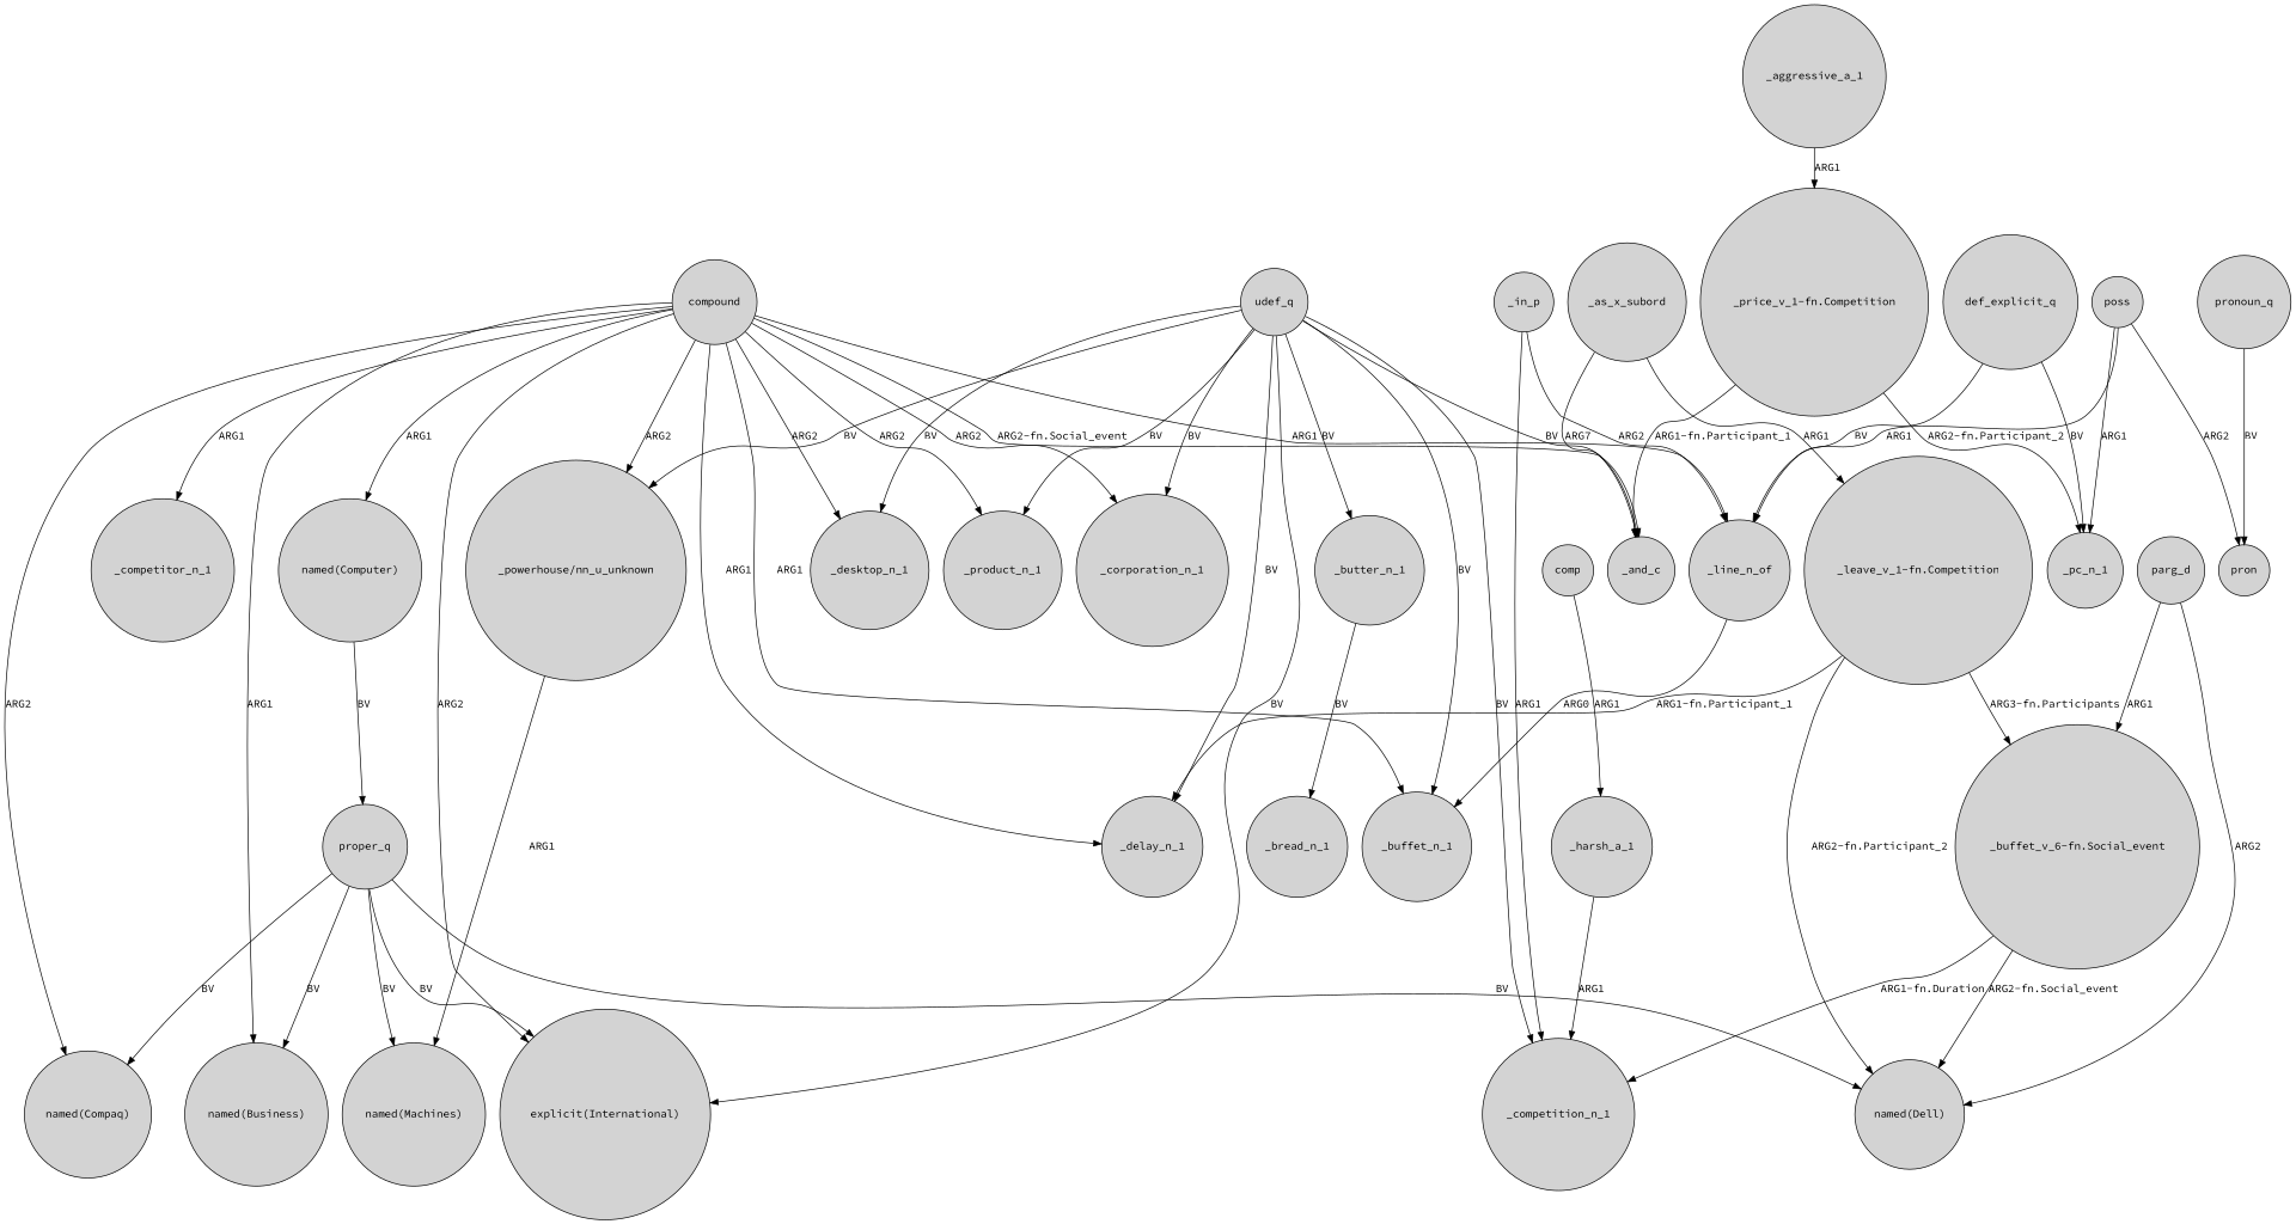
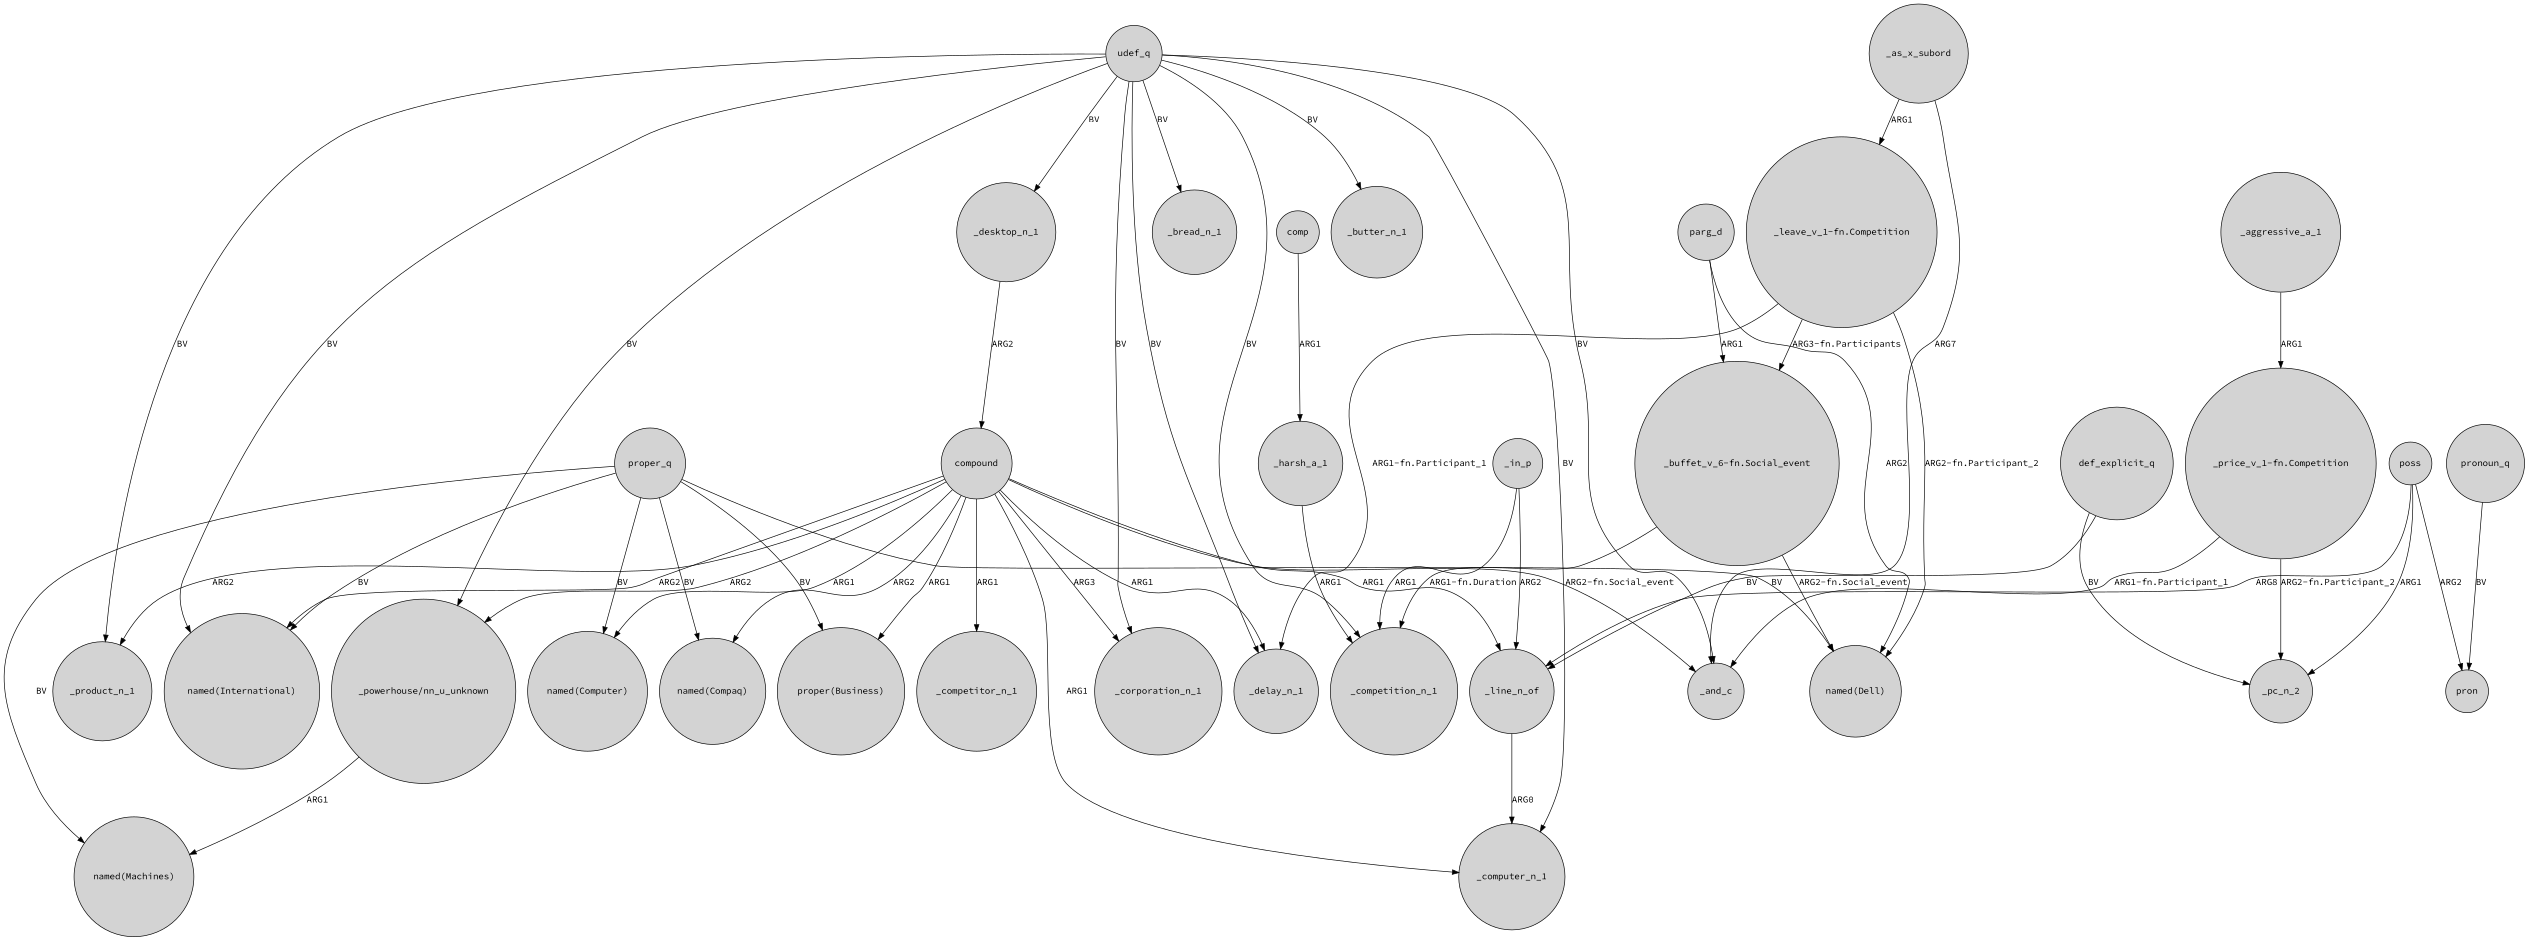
  digraph {
    fontname="Source Code Pro"
    node [fontname="Source Code Pro" shape=circle style=filled]
    edge [fontname="Source Code Pro"]
    proper_q
-   "named(Business)"
+   "named(Business)" [label="proper(Business)"]
    "named(Computer)"
    "named(Machines)"
-   "named(International)" [label="explicit(International)"]
+   "named(International)"
    "named(Compaq)"
    "named(Dell)"
    "_price_v_1-fn.Competition"
    _and_c
-   _pc_n_1
+   _pc_n_1 [label=_pc_n_2]
    udef_q
    _butter_n_1
-   _computer_n_1 [label=_buffet_n_1]
+   _computer_n_1
    "_powerhouse/nn_u_unknown"
    _delay_n_1
    _competition_n_1
    _product_n_1
    _desktop_n_1
    _corporation_n_1
    _bread_n_1
    def_explicit_q
    _line_n_of
    compound
    _competitor_n_1
    _in_p
    n26 [label="_buffet_v_6-fn.Social_event"]
    _harsh_a_1
    _aggressive_a_1
    _as_x_subord
    "_leave_v_1-fn.Competition"
    pronoun_q
    pron
    poss
    parg_d
    comp
    proper_q -> "named(Business)" [label=BV]
-   "named(Computer)" -> proper_q [label=BV]
+   proper_q -> "named(Computer)" [label=BV]
    proper_q -> "named(Machines)" [label=BV]
    proper_q -> "named(International)" [label=BV]
    proper_q -> "named(Compaq)" [label=BV]
    proper_q -> "named(Dell)" [label=BV]
    "_price_v_1-fn.Competition" -> _and_c [label="ARG1-fn.Participant_1"]
    "_price_v_1-fn.Competition" -> _pc_n_1 [label="ARG2-fn.Participant_2"]
    udef_q -> "named(International)" [label=BV]
    udef_q -> _and_c [label=BV]
    udef_q -> _butter_n_1 [label=BV]
    udef_q -> _computer_n_1 [label=BV]
    udef_q -> "_powerhouse/nn_u_unknown" [label=BV]
    udef_q -> _delay_n_1 [label=BV]
    udef_q -> _competition_n_1 [label=BV]
    udef_q -> _product_n_1 [label=BV]
    udef_q -> _desktop_n_1 [label=BV]
    udef_q -> _corporation_n_1 [label=BV]
-   _butter_n_1 -> _bread_n_1 [label=BV]
+   udef_q -> _bread_n_1 [label=BV]
    "_powerhouse/nn_u_unknown" -> "named(Machines)" [label=ARG1]
    def_explicit_q -> _pc_n_1 [label=BV]
    def_explicit_q -> _line_n_of [label=BV]
    _line_n_of -> _computer_n_1 [label=ARG0]
    compound -> "named(Business)" [label=ARG1]
    compound -> "named(Computer)" [label=ARG1]
    compound -> "named(International)" [label=ARG2]
    compound -> "named(Compaq)" [label=ARG2]
    compound -> _and_c [label="ARG2-fn.Social_event"]
    compound -> _computer_n_1 [label=ARG1]
    compound -> "_powerhouse/nn_u_unknown" [label=ARG2]
    compound -> _delay_n_1 [label=ARG1]
    compound -> _product_n_1 [label=ARG2]
-   compound -> _desktop_n_1 [label=ARG2]
-   compound -> _corporation_n_1 [label=ARG2]
+   _desktop_n_1 -> compound [label=ARG2]
+   compound -> _corporation_n_1 [label=ARG3]
    compound -> _line_n_of [label=ARG1]
    compound -> _competitor_n_1 [label=ARG1]
    _in_p -> _competition_n_1 [label=ARG1]
    _in_p -> _line_n_of [label=ARG2]
    n26 -> "named(Dell)" [label="ARG2-fn.Social_event"]
    n26 -> _competition_n_1 [label="ARG1-fn.Duration"]
    _harsh_a_1 -> _competition_n_1 [label=ARG1]
    _aggressive_a_1 -> "_price_v_1-fn.Competition" [label=ARG1]
    _as_x_subord -> _and_c [label=ARG7]
    _as_x_subord -> "_leave_v_1-fn.Competition" [label=ARG1]
    "_leave_v_1-fn.Competition" -> "named(Dell)" [label="ARG2-fn.Participant_2"]
    "_leave_v_1-fn.Competition" -> _delay_n_1 [label="ARG1-fn.Participant_1"]
    "_leave_v_1-fn.Competition" -> n26 [label="ARG3-fn.Participants"]
    pronoun_q -> pron [label=BV]
    poss -> _pc_n_1 [label=ARG1]
-   poss -> _line_n_of [label=ARG1]
+   poss -> _line_n_of [label=ARG8]
    poss -> pron [label=ARG2]
    parg_d -> "named(Dell)" [label=ARG2]
    parg_d -> n26 [label=ARG1]
    comp -> _harsh_a_1 [label=ARG1]
  }
